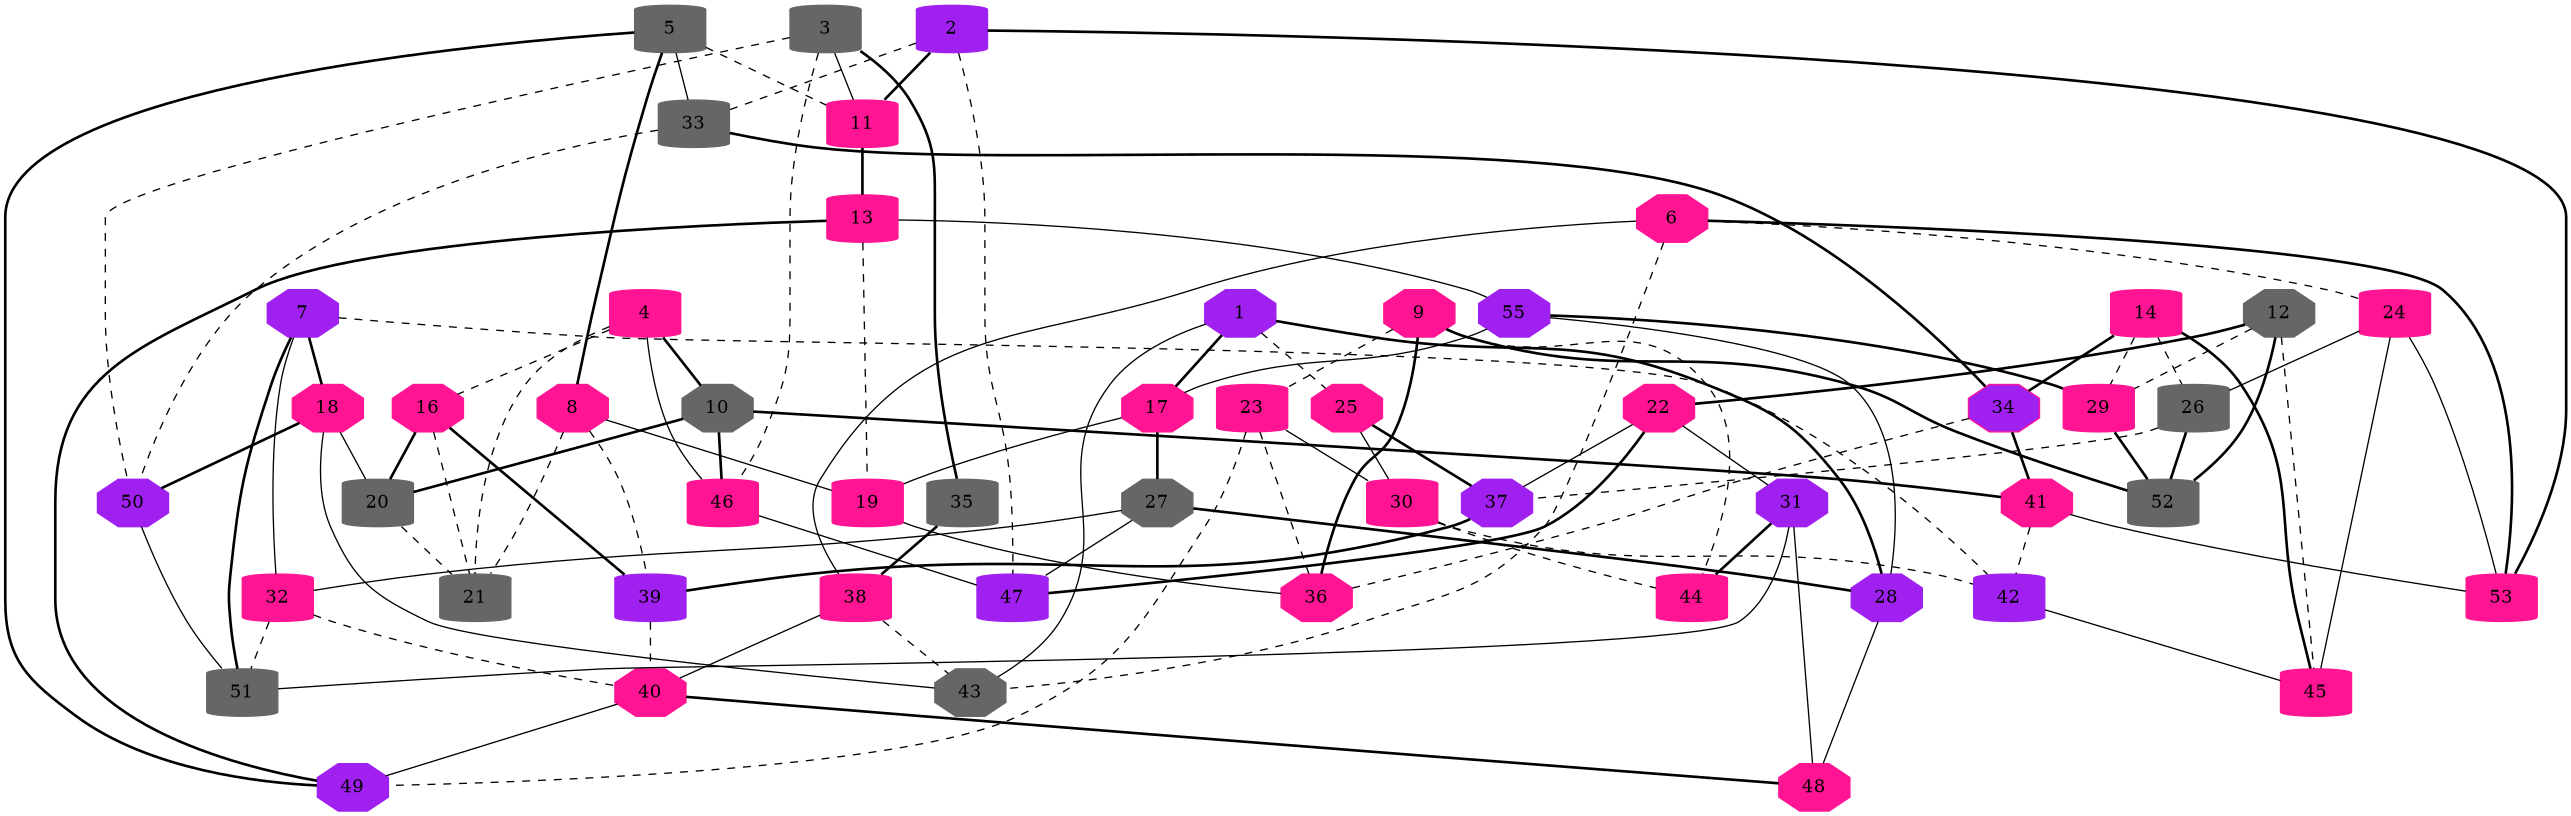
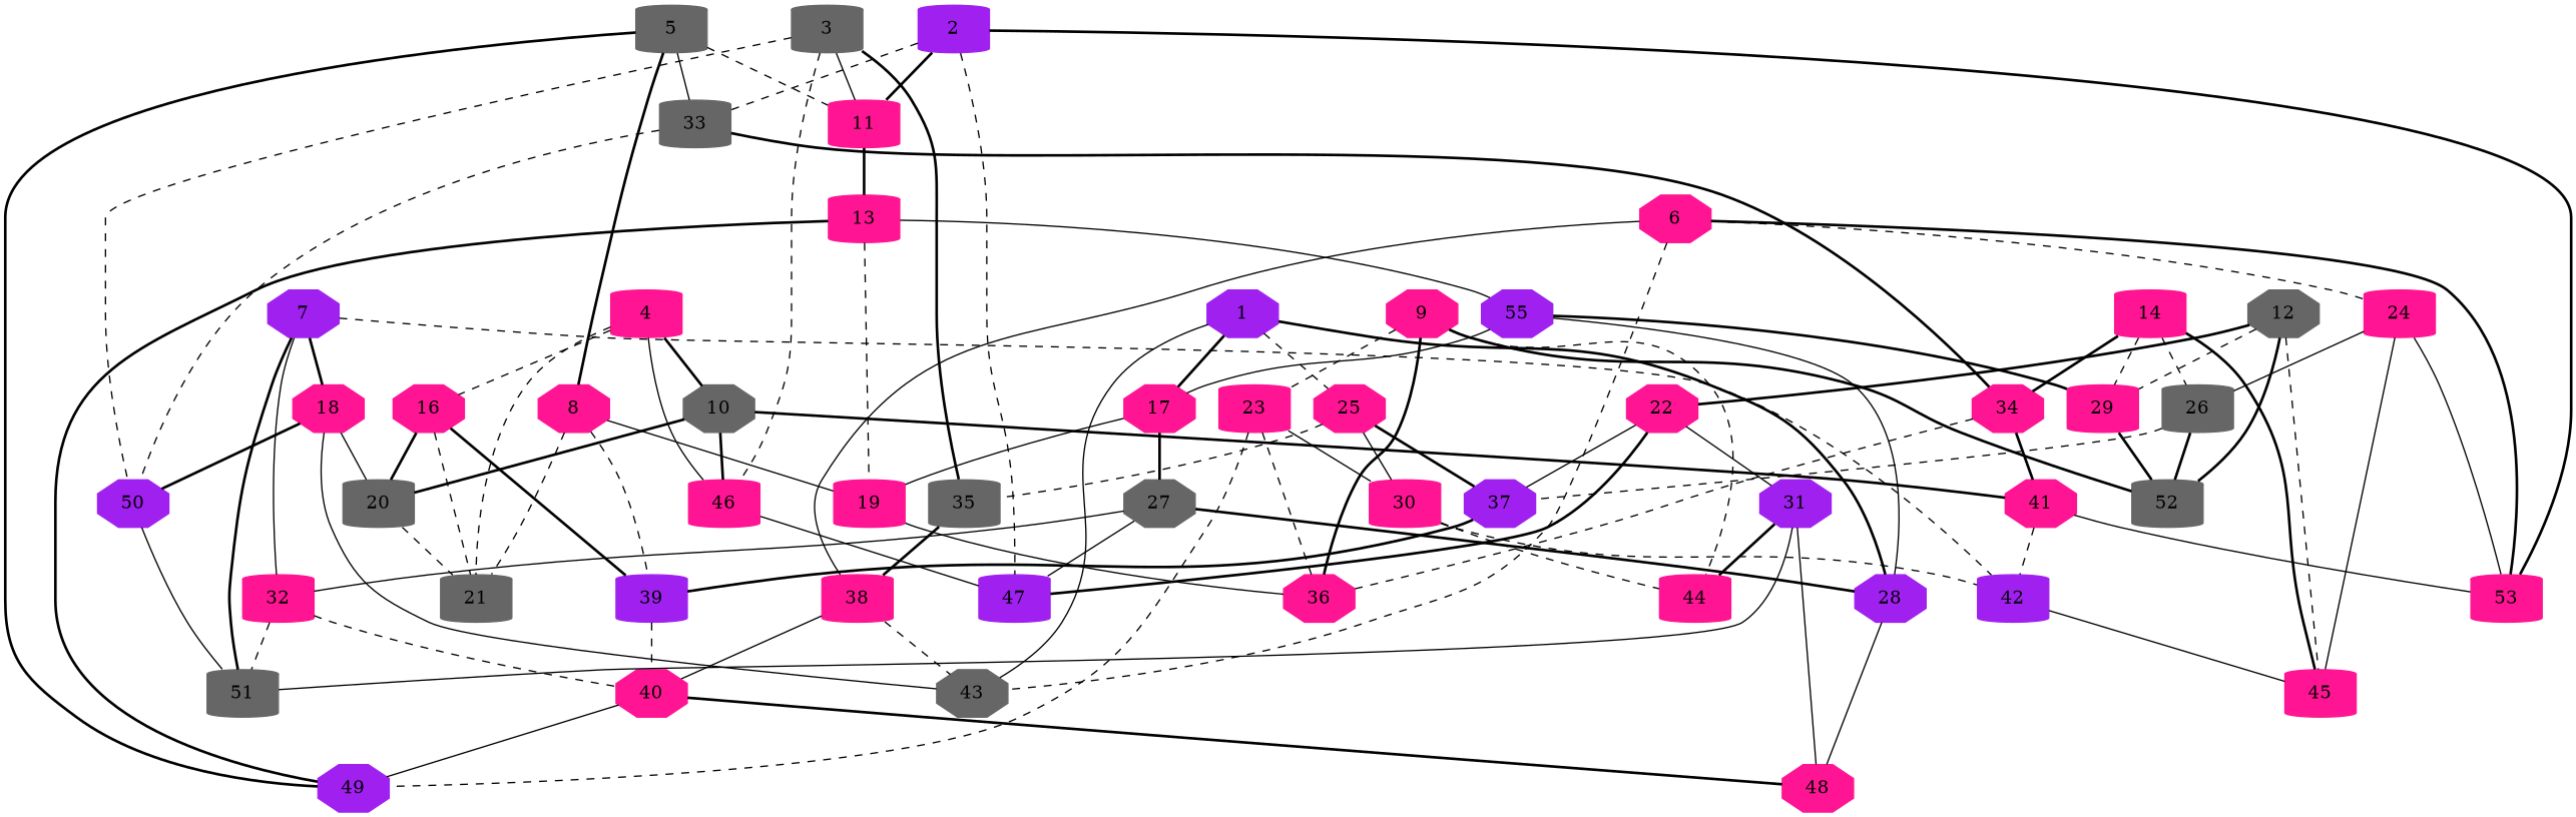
  graph {
    node [color=deeppink shape=cylinder style=filled]
    edge [style=bold]
    1 [color=purple shape=octagon]
    17 [shape=octagon]
    25 [shape=octagon]
    28 [color=purple shape=octagon]
    43 [color=gray40 shape=octagon]
    19
    27 [color=gray40 shape=octagon]
    35 [color=gray40]
    37 [color=purple shape=octagon]
    30
    48 [shape=octagon]
    2 [color=purple]
    11
    33 [color=gray40]
    47 [color=purple]
    53
    13
    50 [color=purple shape=octagon]
-   34 [shape=octagon fillcolor=purple]
+   34 [shape=octagon]
    3 [color=gray40]
    46
    38
    51 [color=gray40]
    4
    10 [color=gray40 shape=octagon]
    16 [shape=octagon]
    21 [color=gray40]
    20 [color=gray40]
    41 [shape=octagon]
    39 [color=purple]
    5 [color=gray40]
    8 [shape=octagon]
    49 [color=purple shape=octagon]
    6 [shape=octagon]
    24
    45
    26 [color=gray40]
    40 [shape=octagon]
    7 [color=purple shape=octagon]
    18 [shape=octagon]
    32
    42 [color=purple]
    36 [shape=octagon]
    9 [shape=octagon]
    23
    44
    52 [color=gray40]
    n48 [color=purple label=55 shape=octagon]
    12 [color=gray40 shape=octagon]
    22 [shape=octagon]
    29
    31 [color=purple shape=octagon]
    14
    1 -- 17
    1 -- 25 [style=dashed]
    1 -- 28
    1 -- 43 [style=solid]
    17 -- 19 [style=solid]
    17 -- 27
+   25 -- 35 [style=dashed]
    25 -- 37
    25 -- 30 [style=solid]
    28 -- 48 [style=solid]
    19 -- 36 [style=solid]
    27 -- 28
    27 -- 47 [style=solid]
    27 -- 32 [style=solid]
    35 -- 38
    37 -- 39
    30 -- 42 [style=dashed]
    30 -- 44 [style=dashed]
    2 -- 11
    2 -- 33 [style=dashed]
    2 -- 47 [style=dashed]
    2 -- 53
    11 -- 13
    33 -- 50 [style=dashed]
    33 -- 34
    13 -- 19 [style=dashed]
    13 -- 49
    13 -- n48 [style=solid]
    50 -- 51 [style=solid]
    34 -- 41
    34 -- 36 [style=dashed]
    3 -- 35
    3 -- 11 [style=solid]
    3 -- 50 [style=dashed]
    3 -- 46 [style=dashed]
    46 -- 47 [style=solid]
    38 -- 43 [style=dashed]
    38 -- 40 [style=solid]
    4 -- 46 [style=solid]
    4 -- 10
    4 -- 16 [style=dashed]
    4 -- 21 [style=dashed]
    10 -- 46
    10 -- 20
    10 -- 41
    16 -- 21 [style=dashed]
    16 -- 20
    16 -- 39
    20 -- 21 [style=dashed]
    41 -- 53 [style=solid]
    41 -- 42 [style=dashed]
    39 -- 40 [style=dashed]
    5 -- 11 [style=dashed]
    5 -- 33 [style=solid]
    5 -- 8
    5 -- 49
    8 -- 19 [style=solid]
    8 -- 21 [style=dashed]
    8 -- 39 [style=dashed]
    6 -- 43 [style=dashed]
    6 -- 53
    6 -- 38 [style=solid]
    6 -- 24 [style=dashed]
    24 -- 53 [style=solid]
    24 -- 45 [style=solid]
    24 -- 26 [style=solid]
    26 -- 37 [style=dashed]
    26 -- 52
    40 -- 48
    40 -- 49 [style=solid]
    7 -- 51
    7 -- 18
    7 -- 32 [style=solid]
    7 -- 42 [style=dashed]
    18 -- 43 [style=solid]
    18 -- 50
    18 -- 20 [style=solid]
    32 -- 51 [style=dashed]
    32 -- 40 [style=dashed]
    42 -- 45 [style=solid]
    9 -- 36
    9 -- 23 [style=dashed]
    9 -- 44 [style=dashed]
    9 -- 52
    23 -- 30 [style=solid]
    23 -- 49 [style=dashed]
    23 -- 36 [style=dashed]
    n48 -- 17 [style=solid]
    n48 -- 28 [style=solid]
    n48 -- 29
    12 -- 45 [style=dashed]
    12 -- 52
    12 -- 22
    12 -- 29 [style=dashed]
    22 -- 37 [style=solid]
    22 -- 47
    22 -- 31 [style=solid]
    29 -- 52
    31 -- 48 [style=solid]
    31 -- 51 [style=solid]
    31 -- 44
    14 -- 34
    14 -- 45
    14 -- 26 [style=dashed]
    14 -- 29 [style=dashed]
  }
